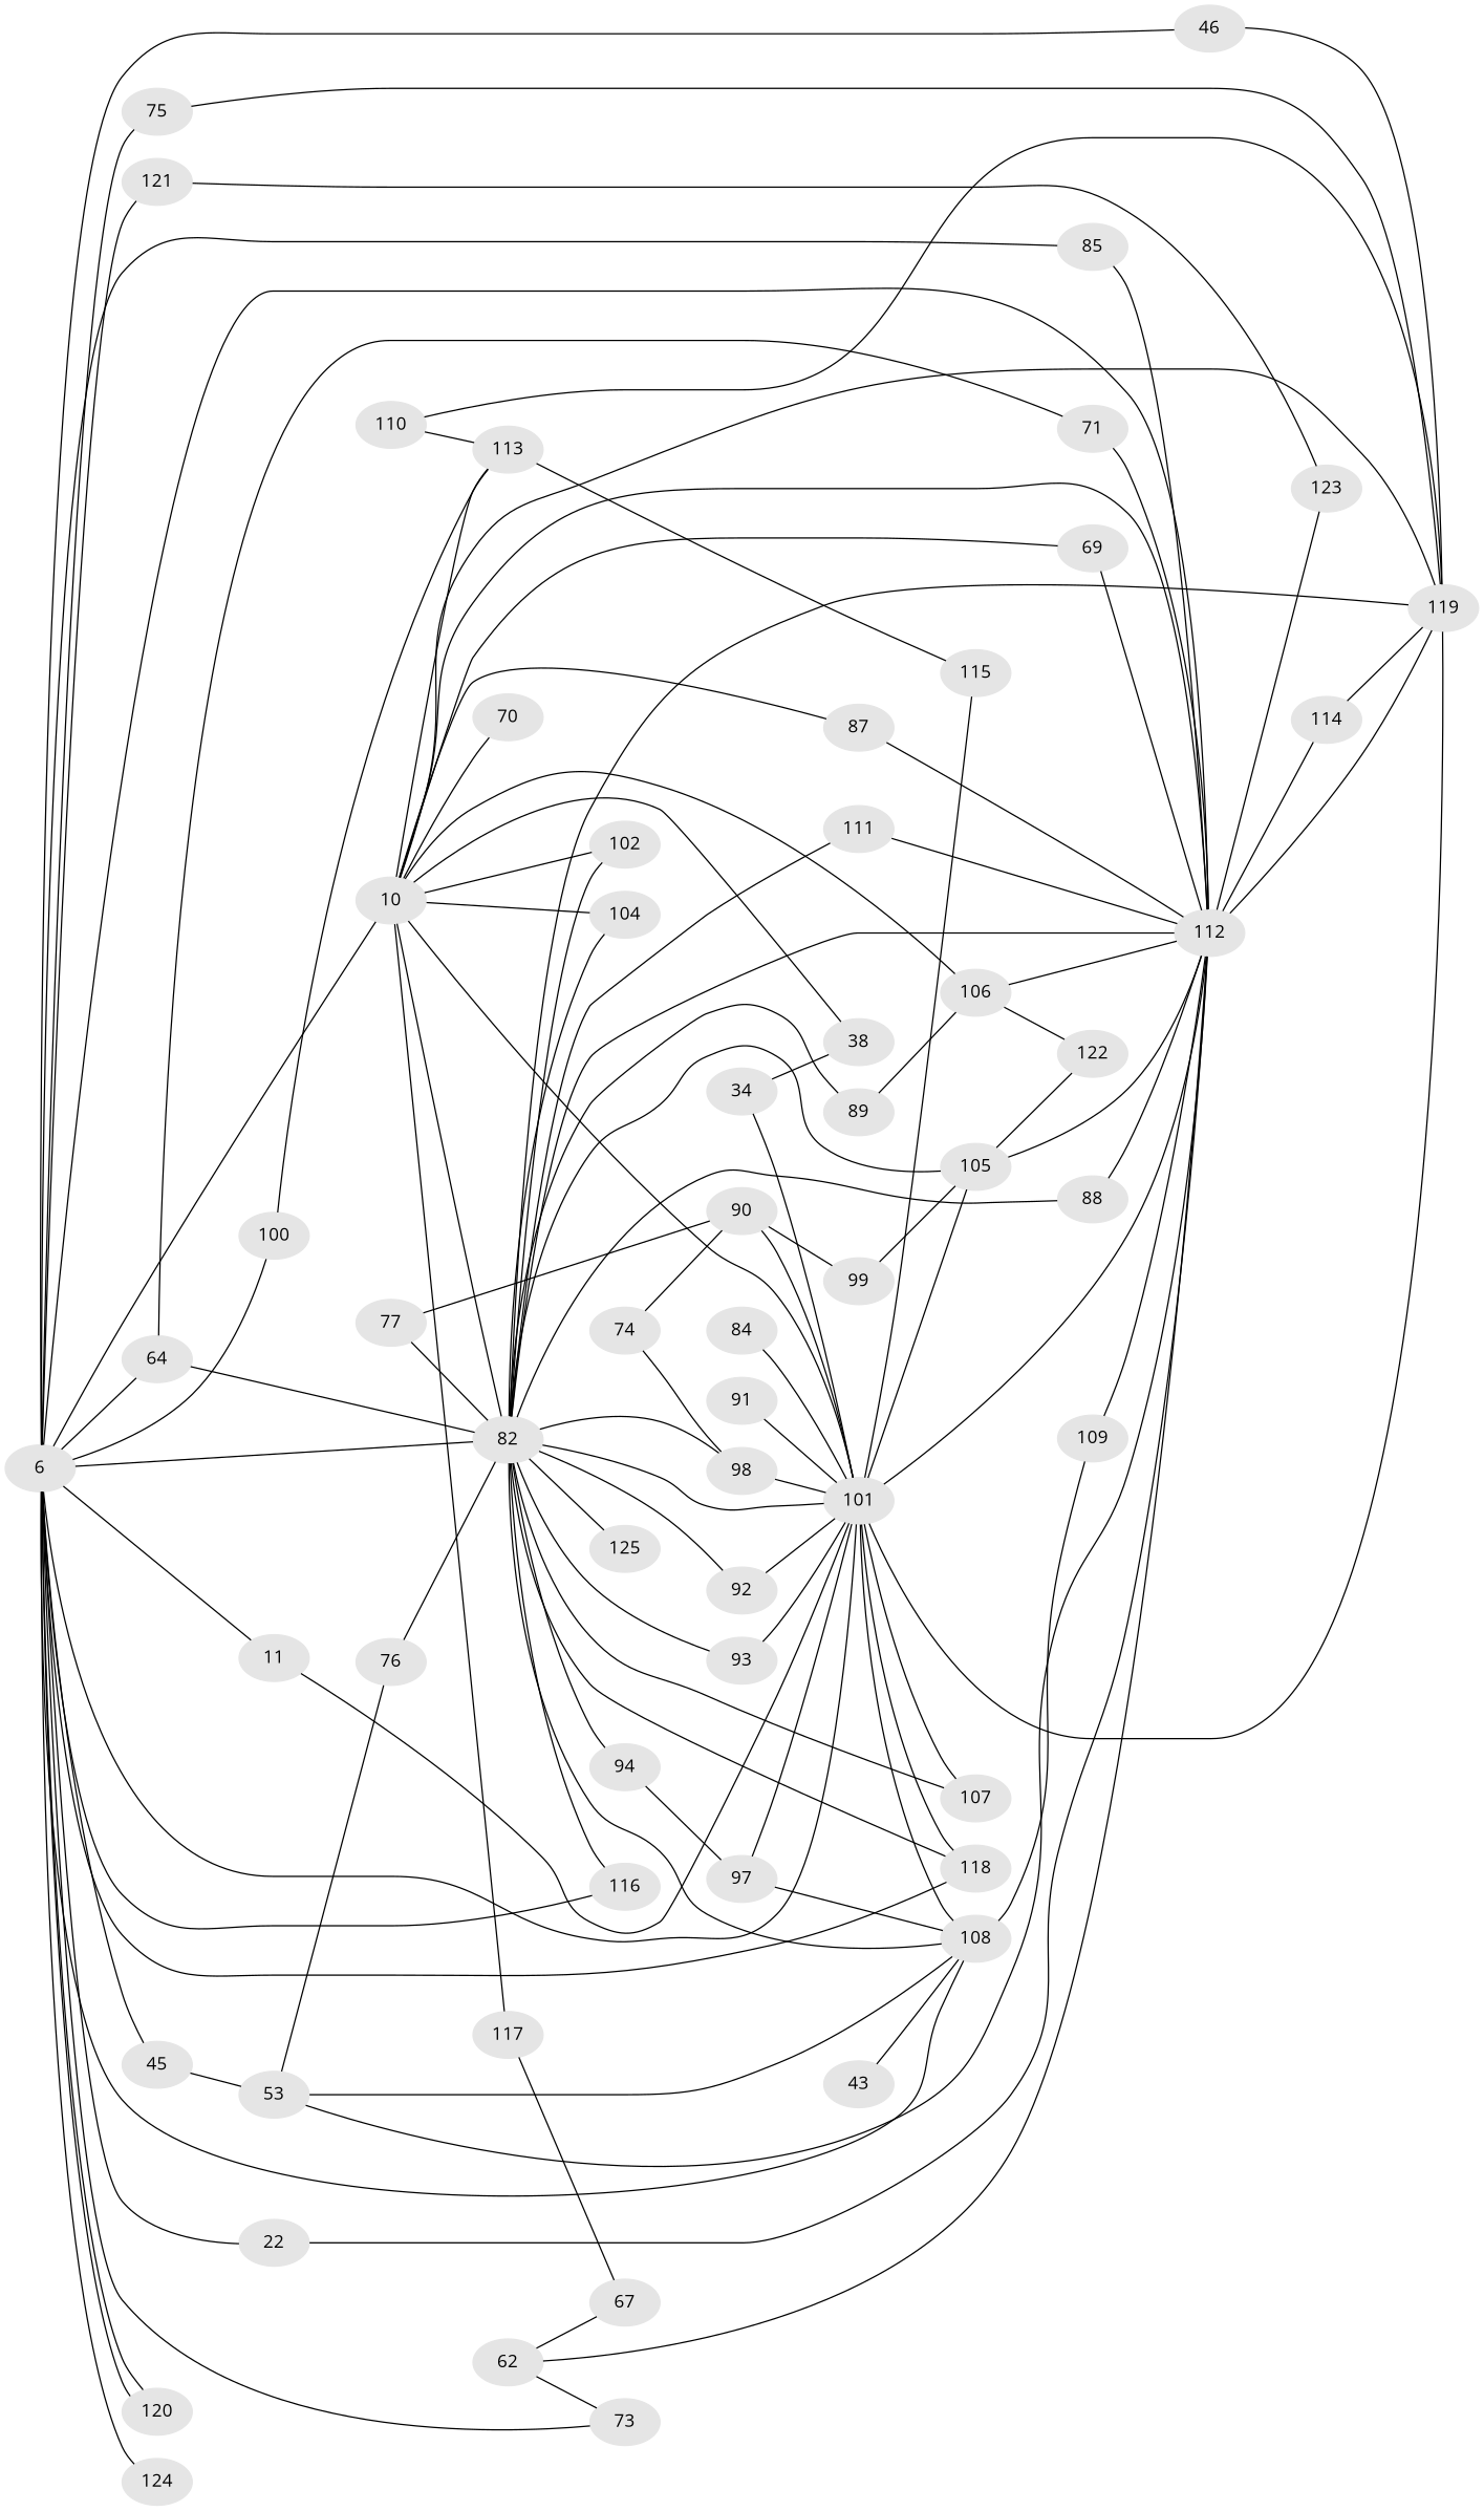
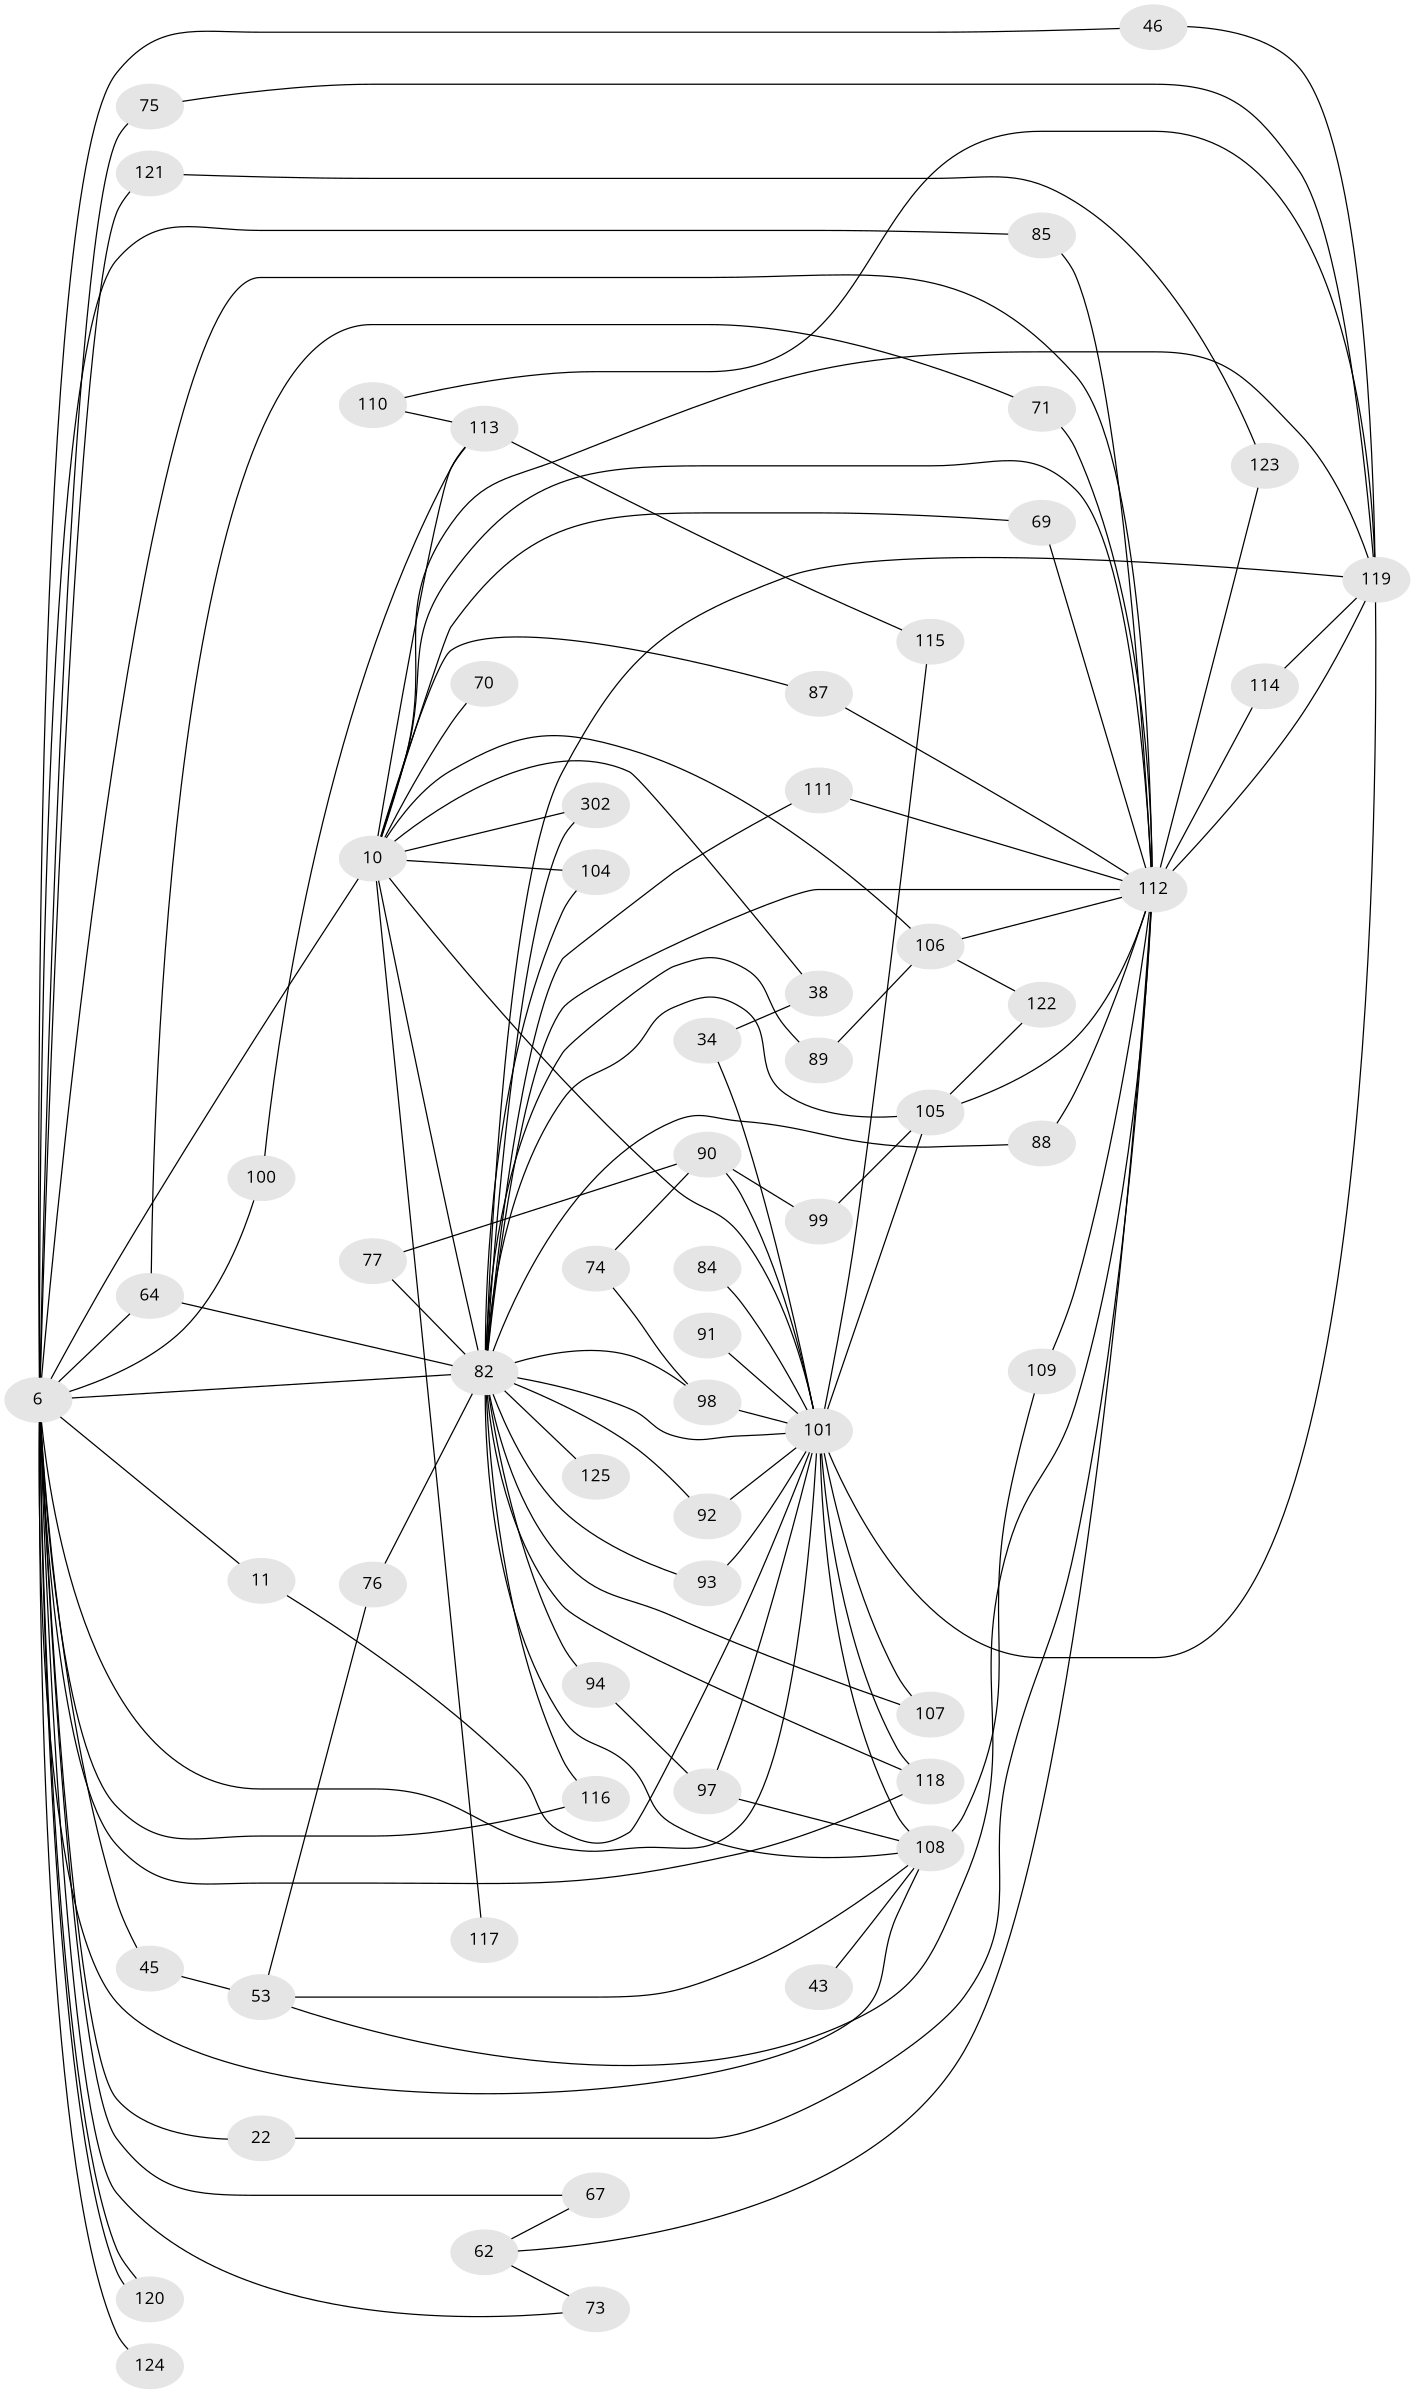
  graph {
    fontname="Open Sans"
    rankdir=LR
    node [color=gray90 fontname="Open Sans" style=filled]
    edge [fontname="Open Sans"]
    6 [super="+1"]
    10 [super="+4"]
    11
    22
    45
    46
    64 [super="+55"]
    67
    73
    75 [super="+58"]
    82 [super="+50+81+5"]
    85
    100
    101 [super="+19+21+56+8"]
    108 [super="+96+25+65"]
    112 [super="+36+47+54+9"]
    116 [super="+44"]
    118 [super="+83"]
    120
    121
    124
    38
    69
    70
    87
-   102
+   102 [label=302]
    104
    106 [super="+52+48"]
    113 [super="+57"]
    117 [super="+60"]
    119 [super="+37+61+95+103"]
    53 [super="+29"]
    71
    107 [super="+30"]
    98 [super="+41"]
    88
    89
    92
    93 [super="+78+39"]
    94
    105 [super="+35+80"]
    111
    125 [super="+86"]
    115
    109
    114
    123
    122
    34
    43
    76
    62
    90 [super="+72"]
    99
    74
    77
    97 [super="+28"]
    84
    91
    110
    6 -- 10 [weight=4]
    6 -- 11
    6 -- 22
    6 -- 45
    6 -- 46
    6 -- 64 [weight=2]
-   117 -- 67
+   6 -- 67
    6 -- 73
    6 -- 75 [weight=2]
    6 -- 82 [weight=4]
    6 -- 85
    6 -- 100
    6 -- 101 [weight=5]
    6 -- 108 [weight=2]
    6 -- 112 [weight=4]
    6 -- 116
    6 -- 118 [weight=2]
    6 -- 120
    6 -- 120
    6 -- 121 [weight=2]
    6 -- 124 [weight=2]
    10 -- 82 [weight=6]
    10 -- 101 [weight=5]
    10 -- 112 [weight=5]
    10 -- 38
    10 -- 69
    10 -- 70 [weight=2]
    10 -- 87
    10 -- 102
    10 -- 104
    10 -- 106
    10 -- 113 [weight=3]
    10 -- 117 [weight=2]
    10 -- 119 [weight=3]
    11 -- 101
    22 -- 112
    45 -- 53
    46 -- 119
    64 -- 82
    64 -- 71
    75 -- 119
    82 -- 101 [weight=6]
    82 -- 108 [weight=5]
    82 -- 112 [weight=7]
    82 -- 116 [weight=2]
    82 -- 118
    82 -- 102
    82 -- 104
    82 -- 119 [weight=2]
    82 -- 107 [weight=2]
    82 -- 98
    82 -- 88
    82 -- 89
    82 -- 92
    82 -- 93
    82 -- 94
    82 -- 105
    82 -- 111
    82 -- 125 [weight=2]
    85 -- 112
    100 -- 113
    101 -- 108 [weight=3]
-   101 -- 112 [weight=5]
    101 -- 118 [weight=2]
    101 -- 119 [weight=4]
    101 -- 107
    101 -- 105 [weight=7]
    101 -- 115
    108 -- 109
    112 -- 119
    112 -- 114
    112 -- 123
    121 -- 123
    69 -- 112
    87 -- 112
    106 -- 112 [weight=3]
    106 -- 122
    113 -- 115
    53 -- 108
    53 -- 112 [weight=2]
    53 -- 76
    71 -- 112
    98 -- 101 [weight=2]
    88 -- 112
    89 -- 106
    92 -- 101
    93 -- 101 [weight=3]
    94 -- 97
    105 -- 112 [weight=3]
    105 -- 122
    111 -- 112
    109 -- 112
    114 -- 119
    34 -- 101 [weight=2]
    34 -- 38
    43 -- 108 [weight=2]
    76 -- 82
    62 -- 67
    62 -- 73
    62 -- 112 [weight=2]
    90 -- 101 [weight=2]
    90 -- 99
    99 -- 105
    74 -- 98
    74 -- 90
    77 -- 82
    77 -- 90
    97 -- 101 [weight=2]
    97 -- 108
    84 -- 101 [weight=2]
    91 -- 101 [weight=2]
    110 -- 113
    110 -- 119
  }
